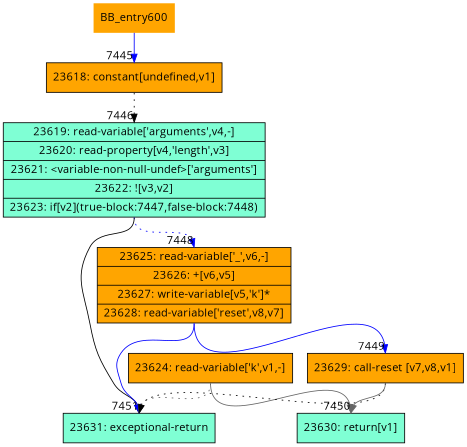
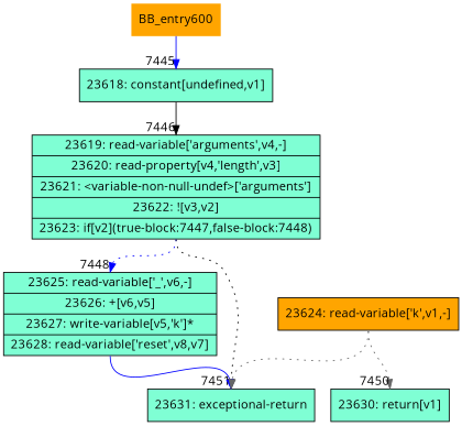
  digraph {
    fontname="Open Sans"
    rankdir=TD
    node [fillcolor=aquamarine fontname="Open Sans" shape=record style=filled]
    edge [color=blue fontname="Open Sans" headport=n style=solid tailport=s]
    n1 [fillcolor=orange label=BB_entry600 shape=none]
-   n2 [fillcolor=orange label="{23618: constant[undefined,v1]}"]
+   n2 [label="{23618: constant[undefined,v1]}"]
    n3 [label="{23619: read-variable['arguments',v4,-]|23620: read-property[v4,'length',v3]|23621: \<variable-non-null-undef\>['arguments']|23622: ![v3,v2]|23623: if[v2](true-block:7447,false-block:7448)}"]
-   n4 [fillcolor=orange label="{23625: read-variable['_',v6,-]|23626: +[v6,v5]|23627: write-variable[v5,'k']*|23628: read-variable['reset',v8,v7]}"]
+   n4 [label="{23625: read-variable['_',v6,-]|23626: +[v6,v5]|23627: write-variable[v5,'k']*|23628: read-variable['reset',v8,v7]}"]
    n5 [label="{23631: exceptional-return}"]
    n6 [fillcolor=orange label="{23624: read-variable['k',v1,-]}"]
    n7 [label="{23630: return[v1]}"]
-   n8 [fillcolor=orange label="{23629: call-reset [v7,v8,v1]}"]
    n1 -> n2 [headlabel="    7445"]
-   n2 -> n3 [color=black headlabel="      7446" style=dotted]
+   n2 -> n3 [color=black headlabel="      7446"]
    n3 -> n4 [headlabel="      7448" style=dotted]
-   n3 -> n5 [color=black headlabel="      7451"]
+   n3 -> n5 [color=black headlabel="      7451" style=dotted]
    n4 -> n5
-   n4 -> n8 [headlabel="      7449"]
    n6 -> n5 [color=gray40 style=dotted]
-   n6 -> n7 [color=gray40 headlabel="      7450"]
-   n8 -> n5 [color=black style=dotted]
-   n8 -> n7 [color=gray40]
+   n6 -> n7 [color=gray40 headlabel="      7450" style=dotted]
  }
